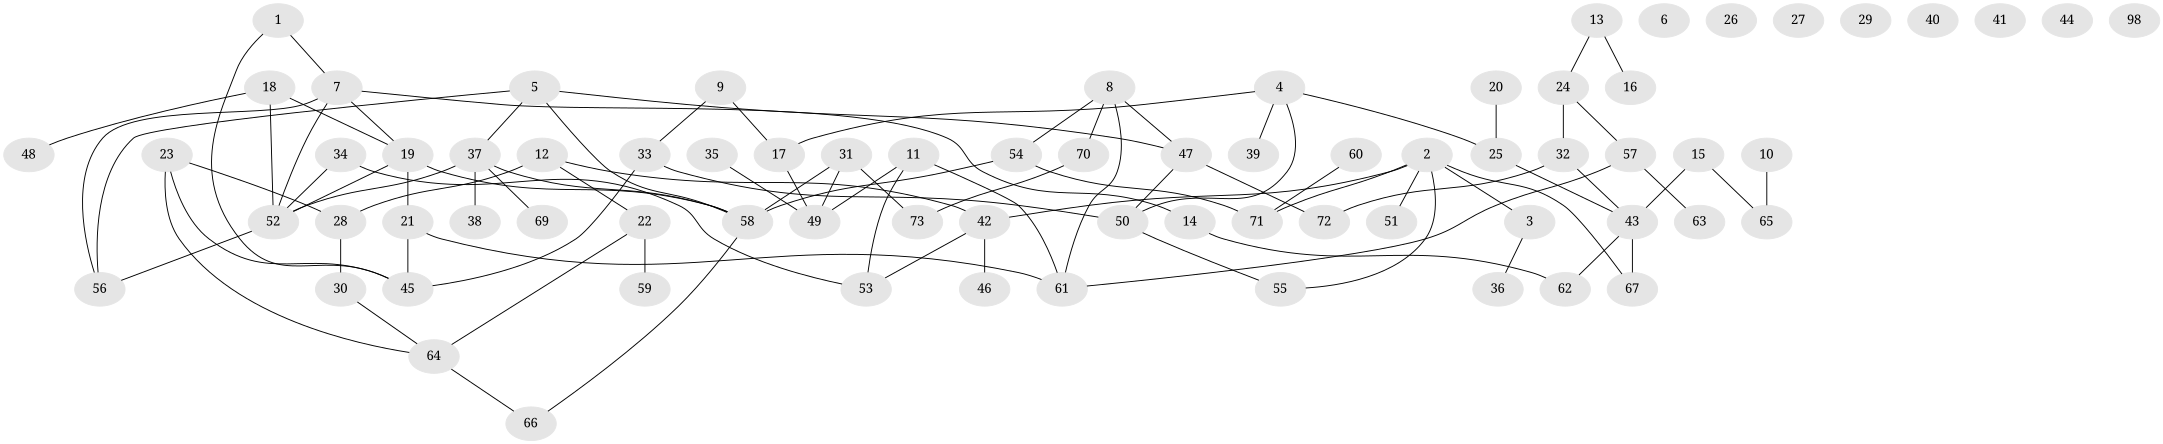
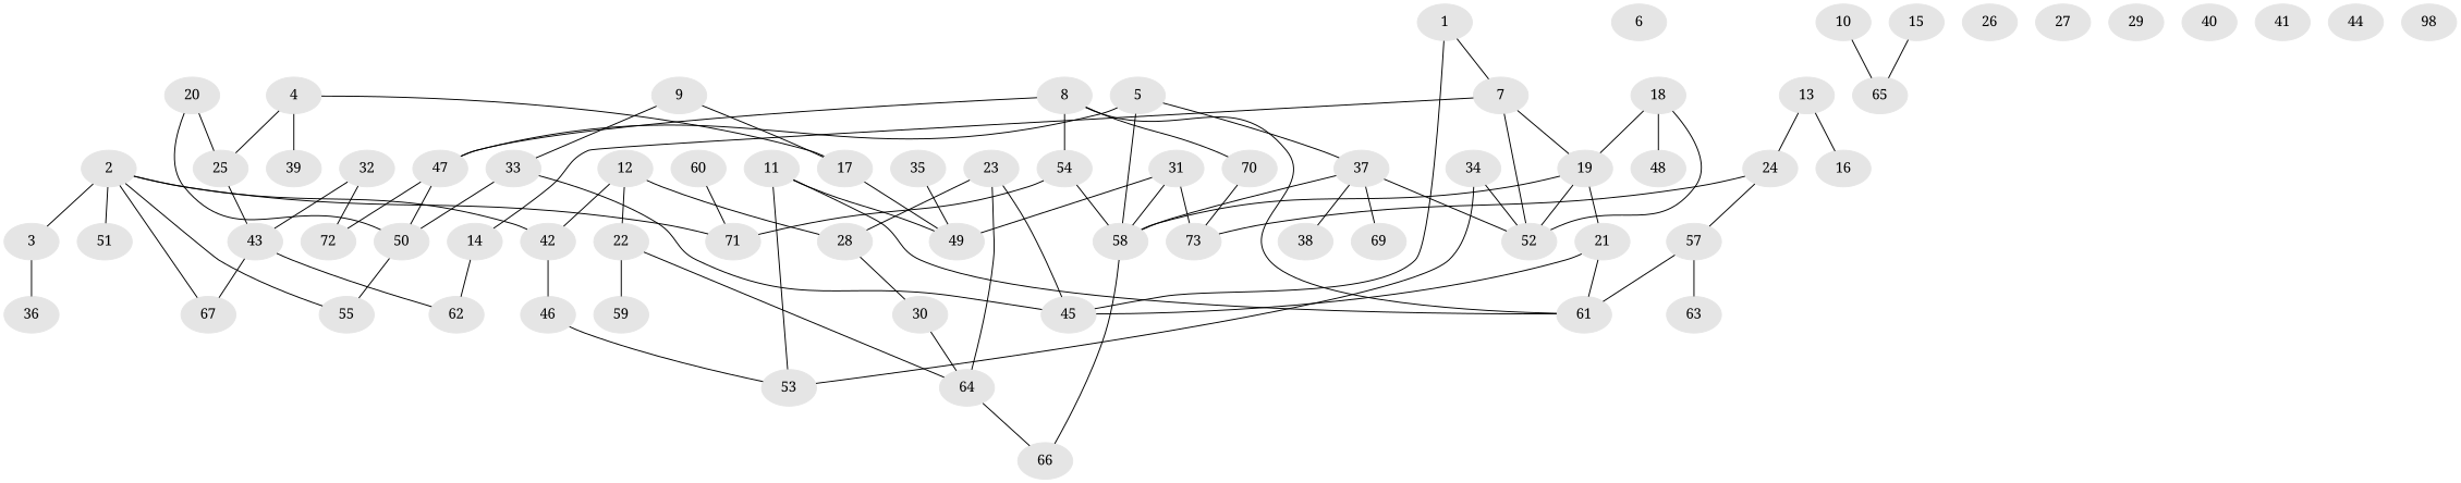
  graph {
    fontname="Noto Serif"
    node [color=gray90 fontname="Noto Serif" style=filled]
    edge [fontname="Noto Serif"]
    1
    7
    45
-   56
    14
    19
    52
    2
    3
    42
    51
    55
    67
    71
    36
    46
    4
    17
    25
    39
    49
    43
    5
    37
    47
    58
    38
    69
    50
    72
    66
    6
    62
    21
    8
    54
    61
    70
    73
    9
    33
    10
    65
    11
    53
    12
    22
    28
    59
    64
    30
    13
    16
    24
    57
    15
    18
    48
    20
    23
    63
    26
    27
    29
    31
    32
    34
    35
    40
    41
    44
    60
    n73 [label=98]
    1 -- 7
    1 -- 45
-   7 -- 56
    7 -- 14
    7 -- 19
    7 -- 52
    14 -- 62
    19 -- 52
    19 -- 58
    19 -- 21
-   52 -- 56
    2 -- 3
    2 -- 42
    2 -- 51
    2 -- 55
    2 -- 67
    2 -- 71
    3 -- 36
    42 -- 46
-   42 -- 53
+   46 -- 53
    4 -- 17
    4 -- 25
    4 -- 39
    17 -- 49
    25 -- 43
    43 -- 67
    43 -- 62
-   5 -- 56
    5 -- 37
    5 -- 47
    5 -- 58
    37 -- 52
    37 -- 58
    37 -- 38
    37 -- 69
    47 -- 50
    47 -- 72
    58 -- 66
    50 -- 55
    21 -- 45
    21 -- 61
    8 -- 47
    8 -- 54
    8 -- 61
    8 -- 70
    54 -- 71
    54 -- 58
    70 -- 73
    9 -- 17
    9 -- 33
    33 -- 45
    33 -- 50
    10 -- 65
    11 -- 49
    11 -- 61
    11 -- 53
    12 -- 42
    12 -- 22
    12 -- 28
    22 -- 59
    22 -- 64
    28 -- 30
    64 -- 66
    30 -- 64
    13 -- 16
    13 -- 24
-   24 -- 32
+   24 -- 73
    24 -- 57
    57 -- 61
    57 -- 63
-   15 -- 43
    15 -- 65
    18 -- 19
    18 -- 52
    18 -- 48
    20 -- 25
-   4 -- 50
+   20 -- 50
    23 -- 45
    23 -- 28
    23 -- 64
    31 -- 49
    31 -- 58
    31 -- 73
    32 -- 43
    32 -- 72
    34 -- 52
    34 -- 53
    35 -- 49
    60 -- 71
  }
